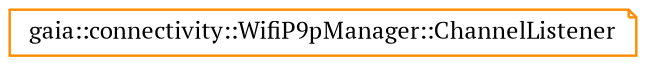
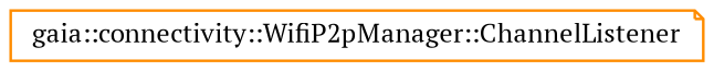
  digraph {
    rankdir=LR
    fontname="PT Serif"
-   n1 [color=darkorange fillcolor=white fontname="PT Serif" fontsize=10 height=0.2 label="gaia::connectivity::WifiP9pManager::ChannelListener" shape=note style=filled width=0.4]
+   n1 [color=darkorange fillcolor=white fontname="PT Serif" fontsize=10 height=0.2 label="gaia::connectivity::WifiP2pManager::ChannelListener" shape=note style=filled width=0.4]
  }
